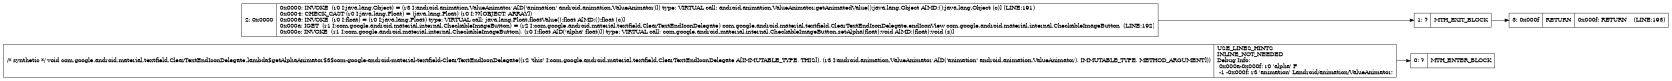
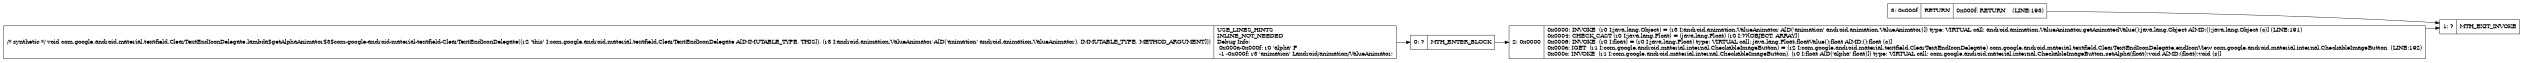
  digraph {
    rankdir=LR
    node [shape=record]
    n1 [label="{0\:\ ?|MTH_ENTER_BLOCK\l}"]
    n2 [label="{2\:\ 0x0000|0x0000: INVOKE  (r0 I:java.lang.Object) = (r3 I:android.animation.ValueAnimator A[D('animation' android.animation.ValueAnimator)]) type: VIRTUAL call: android.animation.ValueAnimator.getAnimatedValue():java.lang.Object A[MD:():java.lang.Object (c)] (LINE:191)\l0x0004: CHECK_CAST (r0 I:java.lang.Float) = (java.lang.Float) (r0 I:??[OBJECT, ARRAY]) \l0x0006: INVOKE  (r0 I:float) = (r0 I:java.lang.Float) type: VIRTUAL call: java.lang.Float.floatValue():float A[MD:():float (c)]\l0x000a: IGET  (r1 I:com.google.android.material.internal.CheckableImageButton) = (r2 I:com.google.android.material.textfield.ClearTextEndIconDelegate) com.google.android.material.textfield.ClearTextEndIconDelegate.endIconView com.google.android.material.internal.CheckableImageButton  (LINE:192)\l0x000c: INVOKE  (r1 I:com.google.android.material.internal.CheckableImageButton), (r0 I:float A[D('alpha' float)]) type: VIRTUAL call: com.google.android.material.internal.CheckableImageButton.setAlpha(float):void A[MD:(float):void (s)]\l}"]
-   n3 [label="{1\:\ ?|MTH_EXIT_BLOCK\l}"]
+   n3 [label="{1\:\ ?|MTH_EXIT_INVOKE\l}"]
    n4 [label="{3\:\ 0x000f|RETURN\l|0x000f: RETURN    (LINE:193)\l}"]
    n5 [label="{\/* synthetic *\/ void com.google.android.material.textfield.ClearTextEndIconDelegate.lambda$getAlphaAnimator$3$com\-google\-android\-material\-textfield\-ClearTextEndIconDelegate((r2 'this' I:com.google.android.material.textfield.ClearTextEndIconDelegate A[IMMUTABLE_TYPE, THIS]), (r3 I:android.animation.ValueAnimator A[D('animation' android.animation.ValueAnimator), IMMUTABLE_TYPE, METHOD_ARGUMENT]))  | USE_LINES_HINTS\lINLINE_NOT_NEEDED\lDebug Info:\l  0x000a\-0x000f: r0 'alpha' F\l  \-1 \-0x000f: r3 'animation' Landroid\/animation\/ValueAnimator;\l}"]
+   n1 -> n2
    n2 -> n3
-   n3 -> n4
+   n4 -> n3
    n5 -> n1
  }
